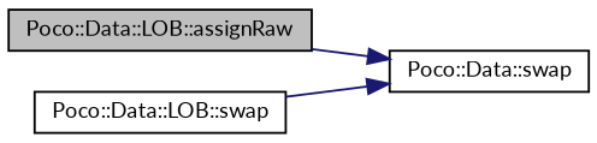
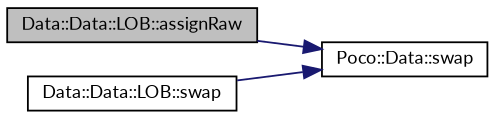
  digraph {
    fontname=Lato
    rankdir=LR
    node [color=black fillcolor=white fontname=Lato fontsize=10 shape=record style=filled]
    edge [color=midnightblue fontname=Lato fontsize=10 labelfontname=Helvetica labelfontsize=10 style=solid]
-   n1 [fillcolor=grey75 fontcolor=black height=0.2 label="Poco::Data::LOB::assignRaw" width=0.4]
+   n1 [fillcolor=grey75 fontcolor=black height=0.2 label="Data::Data::LOB::assignRaw" width=0.4]
    n2 [height=0.2 label="Poco::Data::swap" width=0.4]
-   n3 [height=0.2 label="Poco::Data::LOB::swap" width=0.4]
+   n3 [height=0.2 label="Data::Data::LOB::swap" width=0.4]
    n1 -> n2
    n3 -> n2
  }
